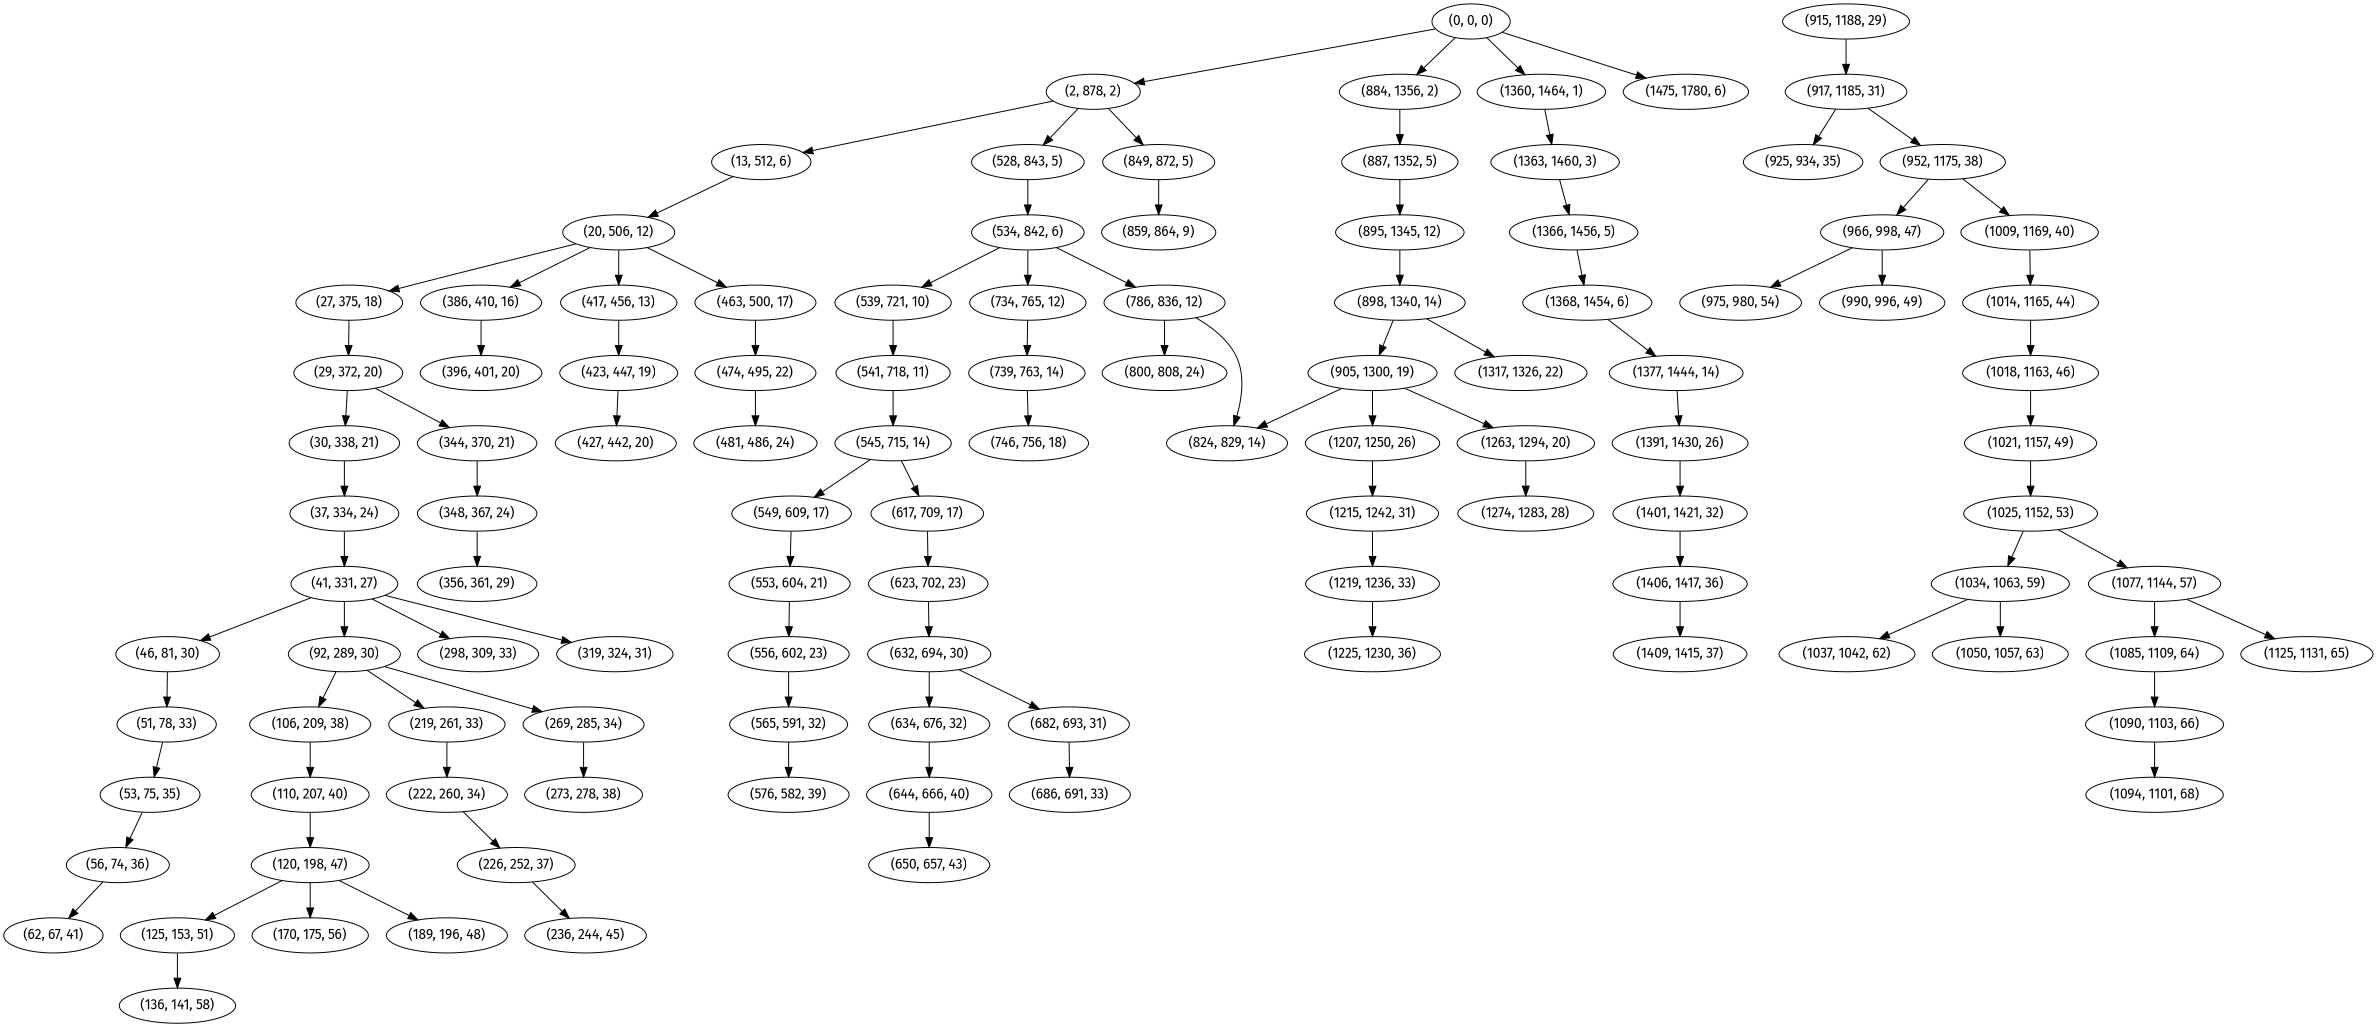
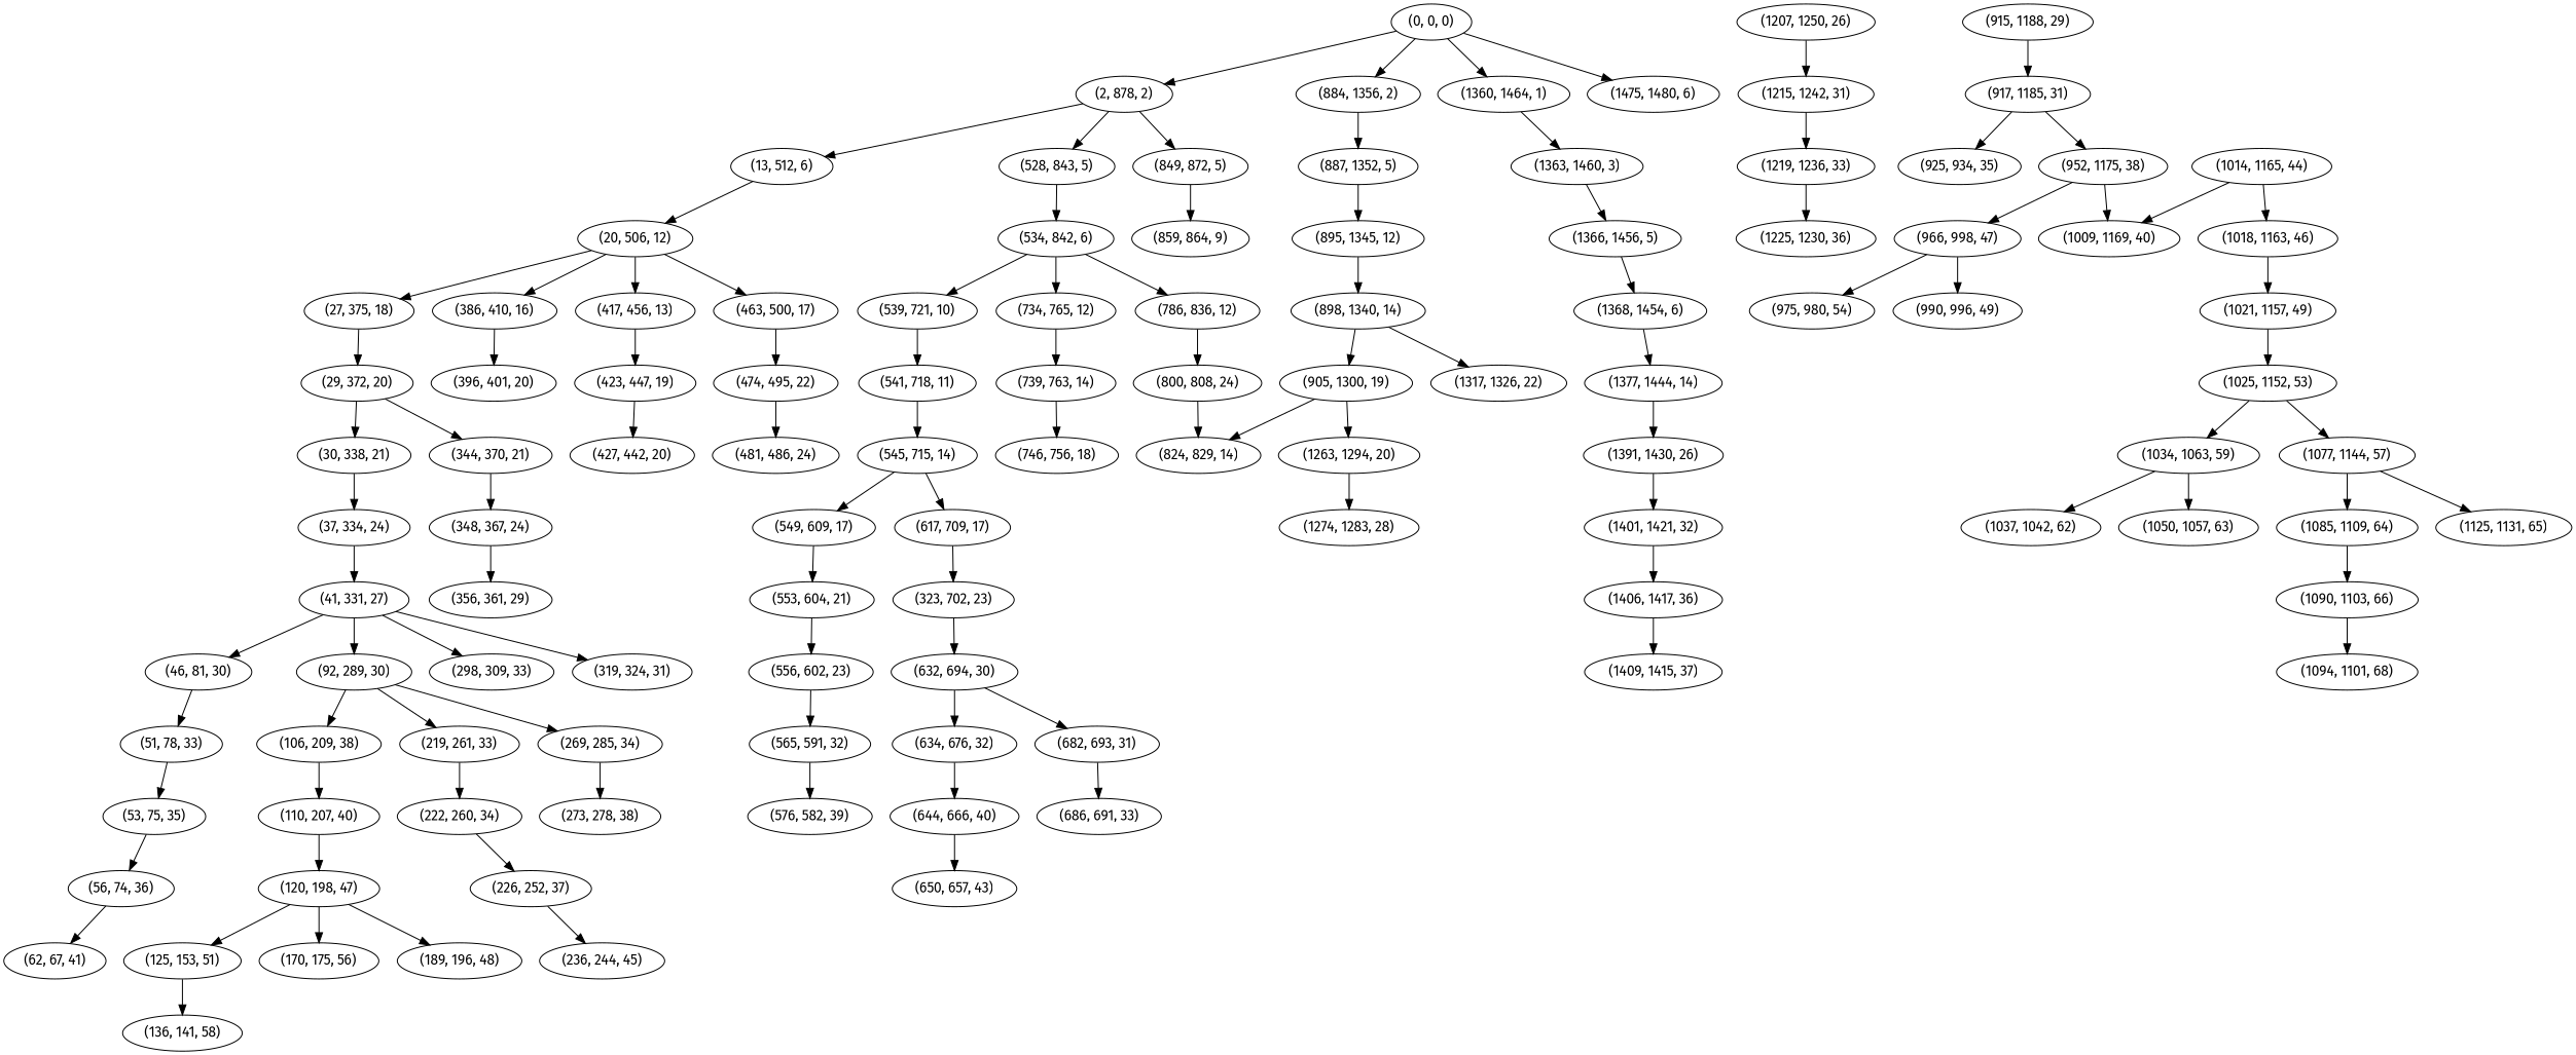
  digraph {
    fontname="Fira Sans"
    node [fontname="Fira Sans"]
    edge [fontname="Fira Sans"]
    "(0, 0, 0)"
    "(2, 878, 2)"
    "(884, 1356, 2)"
    "(1360, 1464, 1)"
-   "(1475, 1480, 6)" [label="(1475, 1780, 6)"]
+   "(1475, 1480, 6)"
    "(13, 512, 6)"
    "(528, 843, 5)"
    "(849, 872, 5)"
    "(887, 1352, 5)"
    "(1363, 1460, 3)"
    "(20, 506, 12)"
    "(534, 842, 6)"
    "(859, 864, 9)"
    "(27, 375, 18)"
    "(386, 410, 16)"
    "(417, 456, 13)"
    "(463, 500, 17)"
    "(29, 372, 20)"
    "(396, 401, 20)"
    "(423, 447, 19)"
    "(474, 495, 22)"
    "(30, 338, 21)"
    "(344, 370, 21)"
    "(37, 334, 24)"
    "(348, 367, 24)"
    "(41, 331, 27)"
    "(46, 81, 30)"
    "(92, 289, 30)"
    "(298, 309, 33)"
    "(319, 324, 31)"
    "(51, 78, 33)"
    "(106, 209, 38)"
    "(219, 261, 33)"
    "(269, 285, 34)"
    "(53, 75, 35)"
    "(56, 74, 36)"
    "(62, 67, 41)"
    "(110, 207, 40)"
    "(222, 260, 34)"
    "(273, 278, 38)"
    "(120, 198, 47)"
    "(125, 153, 51)"
    "(170, 175, 56)"
    "(189, 196, 48)"
    "(136, 141, 58)"
    "(226, 252, 37)"
    "(236, 244, 45)"
    "(356, 361, 29)"
    "(427, 442, 20)"
    "(481, 486, 24)"
    "(539, 721, 10)"
    "(734, 765, 12)"
    "(786, 836, 12)"
    "(541, 718, 11)"
    "(739, 763, 14)"
    "(800, 808, 24)"
    "(824, 829, 14)"
    "(545, 715, 14)"
    "(549, 609, 17)"
    "(617, 709, 17)"
    "(553, 604, 21)"
-   "(623, 702, 23)"
+   "(623, 702, 23)" [label="(323, 702, 23)"]
    "(556, 602, 23)"
    "(565, 591, 32)"
    "(576, 582, 39)"
    "(632, 694, 30)"
    "(634, 676, 32)"
    "(682, 693, 31)"
    "(644, 666, 40)"
    "(686, 691, 33)"
    "(650, 657, 43)"
    "(746, 756, 18)"
    "(895, 1345, 12)"
    "(898, 1340, 14)"
    "(905, 1300, 19)"
    "(1317, 1326, 22)"
    "(1207, 1250, 26)"
    "(1263, 1294, 20)"
    "(915, 1188, 29)"
    "(917, 1185, 31)"
    "(1215, 1242, 31)"
    "(1274, 1283, 28)"
    "(925, 934, 35)"
    "(952, 1175, 38)"
    "(966, 998, 47)"
    "(1009, 1169, 40)"
    "(975, 980, 54)"
    "(990, 996, 49)"
    "(1014, 1165, 44)"
    "(1018, 1163, 46)"
    "(1021, 1157, 49)"
    "(1025, 1152, 53)"
    "(1034, 1063, 59)"
    "(1077, 1144, 57)"
    "(1037, 1042, 62)"
    "(1050, 1057, 63)"
    "(1085, 1109, 64)"
    "(1125, 1131, 65)"
    "(1090, 1103, 66)"
    "(1094, 1101, 68)"
    "(1219, 1236, 33)"
    "(1225, 1230, 36)"
    "(1366, 1456, 5)"
    "(1368, 1454, 6)"
    "(1377, 1444, 14)"
    "(1391, 1430, 26)"
    "(1401, 1421, 32)"
    "(1406, 1417, 36)"
    "(1409, 1415, 37)"
    "(0, 0, 0)" -> "(2, 878, 2)"
    "(0, 0, 0)" -> "(884, 1356, 2)"
    "(0, 0, 0)" -> "(1360, 1464, 1)"
    "(0, 0, 0)" -> "(1475, 1480, 6)"
    "(2, 878, 2)" -> "(13, 512, 6)"
    "(2, 878, 2)" -> "(528, 843, 5)"
    "(2, 878, 2)" -> "(849, 872, 5)"
    "(884, 1356, 2)" -> "(887, 1352, 5)"
    "(1360, 1464, 1)" -> "(1363, 1460, 3)"
    "(13, 512, 6)" -> "(20, 506, 12)"
    "(528, 843, 5)" -> "(534, 842, 6)"
    "(849, 872, 5)" -> "(859, 864, 9)"
    "(887, 1352, 5)" -> "(895, 1345, 12)"
    "(1363, 1460, 3)" -> "(1366, 1456, 5)"
    "(20, 506, 12)" -> "(27, 375, 18)"
    "(20, 506, 12)" -> "(386, 410, 16)"
    "(20, 506, 12)" -> "(417, 456, 13)"
    "(20, 506, 12)" -> "(463, 500, 17)"
    "(534, 842, 6)" -> "(539, 721, 10)"
    "(534, 842, 6)" -> "(734, 765, 12)"
    "(534, 842, 6)" -> "(786, 836, 12)"
    "(27, 375, 18)" -> "(29, 372, 20)"
    "(386, 410, 16)" -> "(396, 401, 20)"
    "(417, 456, 13)" -> "(423, 447, 19)"
    "(463, 500, 17)" -> "(474, 495, 22)"
    "(29, 372, 20)" -> "(30, 338, 21)"
    "(29, 372, 20)" -> "(344, 370, 21)"
    "(423, 447, 19)" -> "(427, 442, 20)"
    "(474, 495, 22)" -> "(481, 486, 24)"
    "(30, 338, 21)" -> "(37, 334, 24)"
    "(344, 370, 21)" -> "(348, 367, 24)"
    "(37, 334, 24)" -> "(41, 331, 27)"
    "(348, 367, 24)" -> "(356, 361, 29)"
    "(41, 331, 27)" -> "(46, 81, 30)"
    "(41, 331, 27)" -> "(92, 289, 30)"
    "(41, 331, 27)" -> "(298, 309, 33)"
    "(41, 331, 27)" -> "(319, 324, 31)"
    "(46, 81, 30)" -> "(51, 78, 33)"
    "(92, 289, 30)" -> "(106, 209, 38)"
    "(92, 289, 30)" -> "(219, 261, 33)"
    "(92, 289, 30)" -> "(269, 285, 34)"
    "(51, 78, 33)" -> "(53, 75, 35)"
    "(106, 209, 38)" -> "(110, 207, 40)"
    "(219, 261, 33)" -> "(222, 260, 34)"
    "(269, 285, 34)" -> "(273, 278, 38)"
    "(53, 75, 35)" -> "(56, 74, 36)"
    "(56, 74, 36)" -> "(62, 67, 41)"
    "(110, 207, 40)" -> "(120, 198, 47)"
    "(222, 260, 34)" -> "(226, 252, 37)"
    "(120, 198, 47)" -> "(125, 153, 51)"
    "(120, 198, 47)" -> "(170, 175, 56)"
    "(120, 198, 47)" -> "(189, 196, 48)"
    "(125, 153, 51)" -> "(136, 141, 58)"
    "(226, 252, 37)" -> "(236, 244, 45)"
    "(539, 721, 10)" -> "(541, 718, 11)"
    "(734, 765, 12)" -> "(739, 763, 14)"
    "(786, 836, 12)" -> "(800, 808, 24)"
-   "(786, 836, 12)" -> "(824, 829, 14)"
+   "(800, 808, 24)" -> "(824, 829, 14)"
    "(541, 718, 11)" -> "(545, 715, 14)"
    "(739, 763, 14)" -> "(746, 756, 18)"
    "(545, 715, 14)" -> "(549, 609, 17)"
    "(545, 715, 14)" -> "(617, 709, 17)"
    "(549, 609, 17)" -> "(553, 604, 21)"
    "(617, 709, 17)" -> "(623, 702, 23)"
    "(553, 604, 21)" -> "(556, 602, 23)"
    "(623, 702, 23)" -> "(632, 694, 30)"
    "(556, 602, 23)" -> "(565, 591, 32)"
    "(565, 591, 32)" -> "(576, 582, 39)"
    "(632, 694, 30)" -> "(634, 676, 32)"
    "(632, 694, 30)" -> "(682, 693, 31)"
    "(634, 676, 32)" -> "(644, 666, 40)"
    "(682, 693, 31)" -> "(686, 691, 33)"
    "(644, 666, 40)" -> "(650, 657, 43)"
    "(895, 1345, 12)" -> "(898, 1340, 14)"
    "(898, 1340, 14)" -> "(905, 1300, 19)"
    "(898, 1340, 14)" -> "(1317, 1326, 22)"
    "(905, 1300, 19)" -> "(824, 829, 14)"
-   "(905, 1300, 19)" -> "(1207, 1250, 26)"
    "(905, 1300, 19)" -> "(1263, 1294, 20)"
    "(1207, 1250, 26)" -> "(1215, 1242, 31)"
    "(1263, 1294, 20)" -> "(1274, 1283, 28)"
    "(915, 1188, 29)" -> "(917, 1185, 31)"
    "(917, 1185, 31)" -> "(925, 934, 35)"
    "(917, 1185, 31)" -> "(952, 1175, 38)"
    "(1215, 1242, 31)" -> "(1219, 1236, 33)"
    "(952, 1175, 38)" -> "(966, 998, 47)"
    "(952, 1175, 38)" -> "(1009, 1169, 40)"
    "(966, 998, 47)" -> "(975, 980, 54)"
    "(966, 998, 47)" -> "(990, 996, 49)"
-   "(1009, 1169, 40)" -> "(1014, 1165, 44)"
+   "(1014, 1165, 44)" -> "(1009, 1169, 40)"
    "(1014, 1165, 44)" -> "(1018, 1163, 46)"
    "(1018, 1163, 46)" -> "(1021, 1157, 49)"
    "(1021, 1157, 49)" -> "(1025, 1152, 53)"
    "(1025, 1152, 53)" -> "(1034, 1063, 59)"
    "(1025, 1152, 53)" -> "(1077, 1144, 57)"
    "(1034, 1063, 59)" -> "(1037, 1042, 62)"
    "(1034, 1063, 59)" -> "(1050, 1057, 63)"
    "(1077, 1144, 57)" -> "(1085, 1109, 64)"
    "(1077, 1144, 57)" -> "(1125, 1131, 65)"
    "(1085, 1109, 64)" -> "(1090, 1103, 66)"
    "(1090, 1103, 66)" -> "(1094, 1101, 68)"
    "(1219, 1236, 33)" -> "(1225, 1230, 36)"
    "(1366, 1456, 5)" -> "(1368, 1454, 6)"
    "(1368, 1454, 6)" -> "(1377, 1444, 14)"
    "(1377, 1444, 14)" -> "(1391, 1430, 26)"
    "(1391, 1430, 26)" -> "(1401, 1421, 32)"
    "(1401, 1421, 32)" -> "(1406, 1417, 36)"
    "(1406, 1417, 36)" -> "(1409, 1415, 37)"
  }
